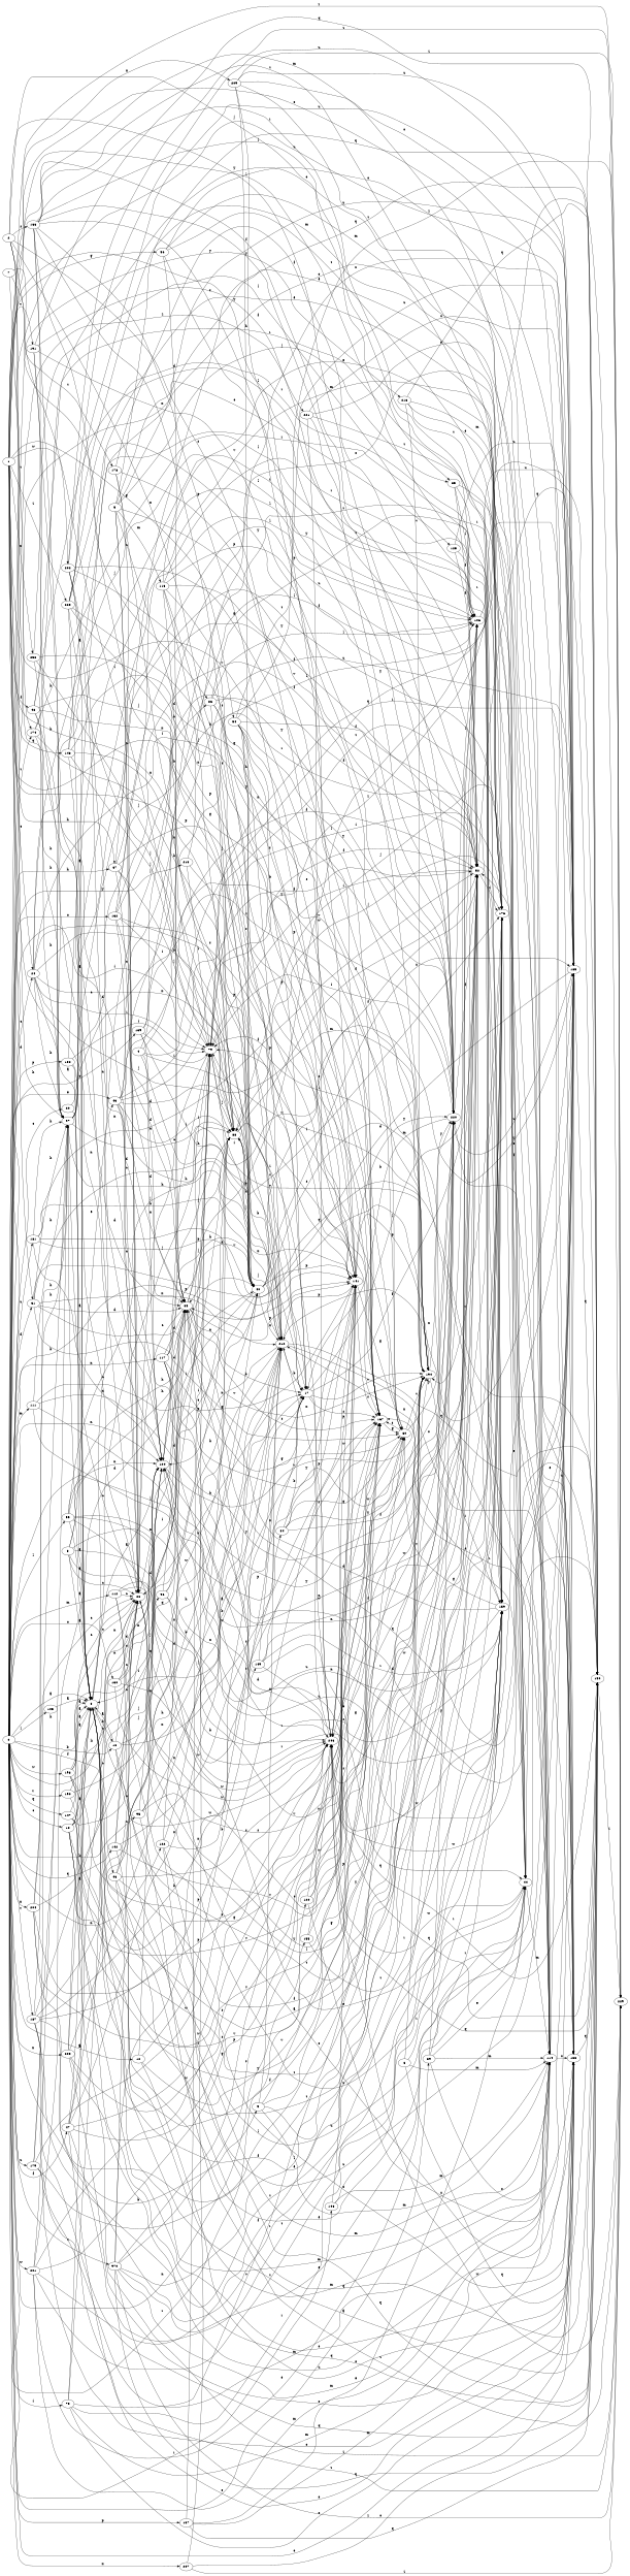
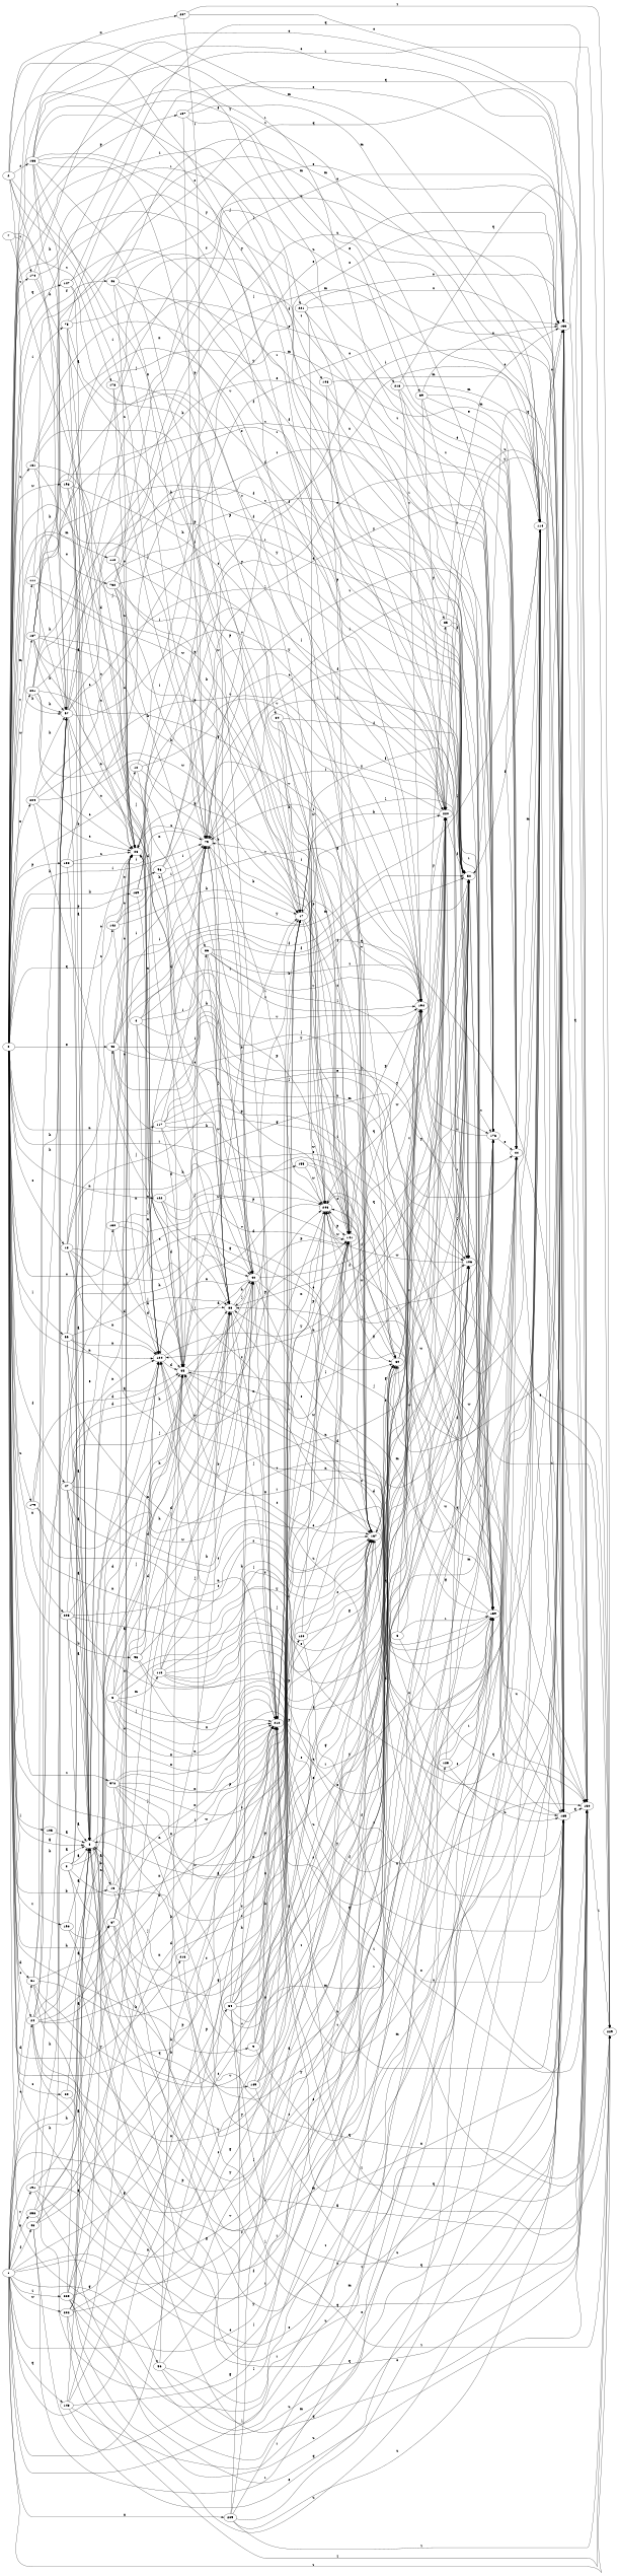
  strict digraph {
    rankdir=LR
    0
    8
    9
    12
    16
    18
    20
    24
    31
    39
    43
    46
    47
    67
    75
    79
    84
    95
    96
    99
    105
    111
    112
    117
    120
    122
    124
    125
    130
-   132
+   132 [label=732]
    133
    137
    138
    139
    141
    142
    147
    155
    n39 [label=108]
    n40 [label=970]
    174
    179
    181
    185
    187
    190
    198
    201
    204
    205
    207
    213
    218
    221
    203
    150
    114
    86
    88
    176
    60
    212
    220
    194
    17
    167
    26
    229
    35
    106
    97
    159
    44
    52
    n75 [label=40]
    1
    48
    54
    56
    148
    191
    202
    n83 [label=258]
    209
    225
    2
    85
    166
    3
    149
    4
    5
    113
    6
    7
    n96 [label=178]
    0 -> 8 [label=a]
    0 -> 9 [label=b]
    0 -> 12 [label=b]
    0 -> 16 [label=b]
    0 -> 18 [label=c]
    0 -> 20 [label=c]
    0 -> 24 [label=c]
    0 -> 31 [label=d]
    0 -> 39 [label=e]
    0 -> 43 [label=e]
    0 -> 46 [label=f]
    0 -> 47 [label=f]
    0 -> 67 [label=h]
    0 -> 75 [label=i]
    0 -> 79 [label=i]
    0 -> 84 [label=j]
    0 -> 95 [label=k]
    0 -> 96 [label=k]
    0 -> 99 [label=l]
    0 -> 105 [label=l]
    0 -> 111 [label=m]
    0 -> 112 [label=m]
    0 -> 117 [label=n]
    0 -> 120 [label=n]
    0 -> 122 [label=n]
    0 -> 124 [label=n]
    0 -> 125 [label=o]
    0 -> 130 [label=o]
    0 -> 132 [label=o]
    0 -> 133 [label=o]
    0 -> 137 [label=p]
    0 -> 138 [label=p]
    0 -> 139 [label=p]
    0 -> 141 [label=p]
    0 -> 142 [label=q]
    0 -> 147 [label=q]
    0 -> 155 [label=r]
    0 -> n39 [label=r]
    0 -> n40 [label=t]
    0 -> 174 [label=t]
    0 -> 179 [label=u]
    0 -> 181 [label=u]
    0 -> 185 [label=u]
    0 -> 187 [label=v]
    0 -> 190 [label=v]
    0 -> 198 [label=w]
    0 -> 201 [label=w]
    0 -> 204 [label=x]
    0 -> 205 [label=x]
    0 -> 207 [label=x]
    0 -> 213 [label=y]
    0 -> 218 [label=y]
    0 -> 221 [label=z]
    8 -> 16 [label=b]
    8 -> 185 [label=u]
    8 -> 203 [label=w]
    8 -> 150 [label=q]
    8 -> 114 [label=m]
    8 -> 86 [label=j]
    8 -> 88 [label=j]
    8 -> 176 [label=t]
    9 -> 114 [label=m]
    9 -> 176 [label=t]
    9 -> 60 [label=g]
    9 -> 212 [label=x]
    9 -> 220 [label=y]
    12 -> 124 [label=n]
    12 -> 133 [label=o]
    12 -> 194 [label=v]
    12 -> 17 [label=b]
    16 -> 8 [label=a]
    16 -> 185 [label=u]
    16 -> 176 [label=t]
    16 -> 212 [label=x]
    16 -> 167 [label=s]
    16 -> 26 [label=c]
    18 -> 8 [label=a]
    18 -> 79 [label=i]
    18 -> 124 [label=n]
    18 -> 133 [label=o]
    18 -> 60 [label=g]
    18 -> 194 [label=v]
    18 -> 229 [label=z]
    18 -> 35 [label=d]
    20 -> 8 [label=a]
    20 -> 106 [label=l]
    24 -> 8 [label=a]
    24 -> 79 [label=i]
    24 -> 88 [label=j]
    24 -> 212 [label=x]
    24 -> 220 [label=y]
    24 -> 17 [label=b]
    24 -> 167 [label=s]
    24 -> 106 [label=l]
    24 -> 97 [label=k]
    24 -> 159 [label=r]
    31 -> 150 [label=q]
    31 -> 176 [label=t]
    31 -> 60 [label=g]
    31 -> 212 [label=x]
    31 -> 194 [label=v]
    31 -> 35 [label=d]
    31 -> 97 [label=k]
    39 -> 133 [label=o]
    39 -> 114 [label=m]
    39 -> 220 [label=y]
    39 -> 159 [label=r]
    39 -> 44 [label=e]
    43 -> 185 [label=u]
    43 -> 203 [label=w]
    43 -> 114 [label=m]
    43 -> 220 [label=y]
    43 -> 194 [label=v]
    43 -> 26 [label=c]
    43 -> 229 [label=z]
    43 -> 106 [label=l]
    43 -> 52 [label=f]
    43 -> n75 [label=h]
    46 -> 114 [label=m]
    46 -> 176 [label=t]
    46 -> 167 [label=s]
    46 -> 26 [label=c]
    46 -> 52 [label=f]
    46 -> n75 [label=h]
    47 -> 8 [label=a]
    47 -> 133 [label=o]
    47 -> 203 [label=w]
    47 -> 176 [label=t]
    47 -> 212 [label=x]
    47 -> 167 [label=s]
    47 -> 26 [label=c]
    47 -> n75 [label=h]
    67 -> 150 [label=q]
    67 -> 88 [label=j]
    67 -> 167 [label=s]
    67 -> 26 [label=c]
    67 -> 35 [label=d]
    67 -> 52 [label=f]
    75 -> 8 [label=a]
    75 -> 133 [label=o]
    75 -> 114 [label=m]
    75 -> 194 [label=v]
    75 -> 26 [label=c]
    75 -> 159 [label=r]
    79 -> 88 [label=j]
    79 -> 176 [label=t]
    79 -> 17 [label=b]
    79 -> 26 [label=c]
    79 -> 52 [label=f]
    84 -> 141 [label=p]
    84 -> 60 [label=g]
    84 -> 220 [label=y]
    84 -> 17 [label=b]
    84 -> 52 [label=f]
    95 -> 124 [label=n]
    95 -> 212 [label=x]
    95 -> 17 [label=b]
    95 -> 167 [label=s]
    95 -> 229 [label=z]
    96 -> 79 [label=i]
    96 -> 194 [label=v]
    96 -> 35 [label=d]
    96 -> 44 [label=e]
    96 -> n75 [label=h]
    99 -> 8 [label=a]
    99 -> 124 [label=n]
    99 -> 133 [label=o]
    99 -> 185 [label=u]
    99 -> 88 [label=j]
    99 -> 159 [label=r]
    99 -> n75 [label=h]
    105 -> 8 [label=a]
    111 -> 141 [label=p]
    111 -> 185 [label=u]
    111 -> 203 [label=w]
    111 -> 220 [label=y]
    111 -> 97 [label=k]
    112 -> 133 [label=o]
    112 -> 185 [label=u]
    112 -> 203 [label=w]
    112 -> 17 [label=b]
    112 -> 26 [label=c]
    117 -> 79 [label=i]
    117 -> 150 [label=q]
    117 -> 88 [label=j]
    117 -> 60 [label=g]
    117 -> 220 [label=y]
    117 -> 35 [label=d]
    117 -> 44 [label=e]
    117 -> n75 [label=h]
    120 -> 185 [label=u]
    120 -> 203 [label=w]
    120 -> 60 [label=g]
    120 -> 167 [label=s]
    122 -> 141 [label=p]
    122 -> 150 [label=q]
    122 -> 114 [label=m]
    122 -> 88 [label=j]
    122 -> 35 [label=d]
    124 -> 8 [label=a]
    124 -> 88 [label=j]
    124 -> 220 [label=y]
    124 -> 194 [label=v]
    124 -> 35 [label=d]
    125 -> 185 [label=u]
    125 -> 159 [label=r]
    125 -> 52 [label=f]
    130 -> 79 [label=i]
    130 -> 203 [label=w]
    130 -> 167 [label=s]
    130 -> 26 [label=c]
    130 -> 35 [label=d]
    132 -> 79 [label=i]
    132 -> 141 [label=p]
    132 -> 114 [label=m]
    132 -> 220 [label=y]
    132 -> 26 [label=c]
    132 -> 35 [label=d]
    132 -> 52 [label=f]
    133 -> 150 [label=q]
    137 -> 79 [label=i]
    137 -> 150 [label=q]
    137 -> 114 [label=m]
    137 -> 44 [label=e]
    138 -> 8 [label=a]
    138 -> 79 [label=i]
    138 -> 133 [label=o]
    138 -> 26 [label=c]
    139 -> 79 [label=i]
    139 -> 124 [label=n]
    139 -> 133 [label=o]
    139 -> 185 [label=u]
    141 -> 8 [label=a]
    141 -> 203 [label=w]
    141 -> 60 [label=g]
    141 -> 220 [label=y]
    141 -> 167 [label=s]
    142 -> 124 [label=n]
    142 -> 194 [label=v]
    142 -> 17 [label=b]
    142 -> 26 [label=c]
    142 -> 44 [label=e]
    147 -> 8 [label=a]
    147 -> 150 [label=q]
    147 -> 220 [label=y]
    147 -> 17 [label=b]
    155 -> 203 [label=w]
    155 -> 167 [label=s]
    155 -> 159 [label=r]
    n39 -> 141 [label=p]
    n39 -> 114 [label=m]
    n39 -> 159 [label=r]
    n40 -> 141 [label=p]
    n40 -> 150 [label=q]
    n40 -> 114 [label=m]
    n40 -> 212 [label=x]
    n40 -> 167 [label=s]
    n40 -> 26 [label=c]
    n40 -> 229 [label=z]
    n40 -> 106 [label=l]
    n40 -> 44 [label=e]
    174 -> 133 [label=o]
    174 -> 17 [label=b]
    174 -> 106 [label=l]
    174 -> 97 [label=k]
    179 -> 133 [label=o]
    179 -> 203 [label=w]
-   179 -> 114 [label=m]
    179 -> 35 [label=d]
    179 -> 106 [label=l]
    179 -> 97 [label=k]
    181 -> 124 [label=n]
    181 -> 141 [label=p]
    181 -> 194 [label=v]
    181 -> 97 [label=k]
    181 -> 52 [label=f]
    181 -> n75 [label=h]
    185 -> 79 [label=i]
    185 -> 203 [label=w]
    185 -> 150 [label=q]
    185 -> 212 [label=x]
    185 -> 220 [label=y]
    185 -> 35 [label=d]
    185 -> 44 [label=e]
    187 -> 141 [label=p]
    187 -> 150 [label=q]
    187 -> 88 [label=j]
    187 -> 176 [label=t]
    187 -> 212 [label=x]
    187 -> 17 [label=b]
    187 -> 229 [label=z]
    187 -> 97 [label=k]
    187 -> 52 [label=f]
    190 -> 8 [label=a]
    190 -> 212 [label=x]
    190 -> 194 [label=v]
    198 -> 8 [label=a]
    198 -> 88 [label=j]
    198 -> 167 [label=s]
    198 -> 26 [label=c]
    198 -> 44 [label=e]
    198 -> 52 [label=f]
    201 -> 203 [label=w]
    201 -> 114 [label=m]
    201 -> 176 [label=t]
    201 -> 60 [label=g]
    201 -> 26 [label=c]
    201 -> 97 [label=k]
    201 -> 44 [label=e]
    201 -> 52 [label=f]
    204 -> 141 [label=p]
    204 -> 88 [label=j]
    204 -> 194 [label=v]
    204 -> 26 [label=c]
    204 -> 97 [label=k]
    204 -> 159 [label=r]
    205 -> 8 [label=a]
    205 -> 124 [label=n]
    205 -> 133 [label=o]
    205 -> 185 [label=u]
    205 -> 212 [label=x]
    205 -> 167 [label=s]
-   139 -> n75 [label=h]
+   205 -> n75 [label=h]
    207 -> 79 [label=i]
    207 -> 133 [label=o]
    207 -> 229 [label=z]
    213 -> 79 [label=i]
    213 -> 141 [label=p]
    213 -> 176 [label=t]
    218 -> 150 [label=q]
    218 -> 114 [label=m]
    218 -> 176 [label=t]
    218 -> 194 [label=v]
    218 -> 44 [label=e]
    221 -> 133 [label=o]
    221 -> 185 [label=u]
    221 -> 203 [label=w]
    221 -> 176 [label=t]
    221 -> 220 [label=y]
    203 -> 79 [label=i]
    203 -> 141 [label=p]
    203 -> 150 [label=q]
    203 -> 212 [label=x]
    203 -> 35 [label=d]
    150 -> 8 [label=a]
    150 -> 229 [label=z]
    150 -> 35 [label=d]
    114 -> 133 [label=o]
    114 -> 185 [label=u]
    114 -> 167 [label=s]
    114 -> 52 [label=f]
    86 -> 141 [label=p]
    86 -> 88 [label=j]
    86 -> 176 [label=t]
    86 -> 194 [label=v]
    86 -> 106 [label=l]
    86 -> 52 [label=f]
    88 -> 212 [label=x]
    88 -> 167 [label=s]
    88 -> 52 [label=f]
    88 -> n75 [label=h]
    176 -> 8 [label=a]
    176 -> 79 [label=i]
    176 -> 124 [label=n]
    176 -> 88 [label=j]
    176 -> 194 [label=v]
    176 -> 44 [label=e]
    60 -> 79 [label=i]
    60 -> 203 [label=w]
    60 -> 220 [label=y]
    60 -> 194 [label=v]
    60 -> 167 [label=s]
    212 -> 124 [label=n]
    212 -> 133 [label=o]
    212 -> 141 [label=p]
    212 -> 150 [label=q]
    212 -> 88 [label=j]
    212 -> 17 [label=b]
    220 -> 79 [label=i]
    220 -> 185 [label=u]
    220 -> 17 [label=b]
    220 -> 26 [label=c]
    220 -> 106 [label=l]
    220 -> 52 [label=f]
    194 -> 79 [label=i]
    194 -> 141 [label=p]
    194 -> 220 [label=y]
    194 -> 159 [label=r]
    17 -> 203 [label=w]
    17 -> 194 [label=v]
    17 -> 167 [label=s]
    17 -> 106 [label=l]
    17 -> 52 [label=f]
    167 -> 60 [label=g]
    26 -> 124 [label=n]
    26 -> 220 [label=y]
    26 -> 106 [label=l]
    229 -> 203 [label=w]
    35 -> 79 [label=i]
    35 -> 141 [label=p]
    35 -> 150 [label=q]
    35 -> 17 [label=b]
    35 -> 167 [label=s]
    35 -> 26 [label=c]
    35 -> 106 [label=l]
    106 -> 185 [label=u]
    106 -> 203 [label=w]
    97 -> 8 [label=a]
    97 -> 133 [label=o]
    97 -> 185 [label=u]
    97 -> 176 [label=t]
    97 -> 194 [label=v]
    97 -> 26 [label=c]
    97 -> 106 [label=l]
    97 -> 159 [label=r]
    97 -> n75 [label=h]
    159 -> 124 [label=n]
    159 -> 203 [label=w]
    159 -> 60 [label=g]
    159 -> 35 [label=d]
    44 -> 203 [label=w]
    44 -> 114 [label=m]
    44 -> 88 [label=j]
    44 -> 212 [label=x]
    52 -> 79 [label=i]
    52 -> 124 [label=n]
    52 -> 203 [label=w]
    52 -> 150 [label=q]
    52 -> 176 [label=t]
    52 -> 159 [label=r]
    n75 -> 79 [label=i]
    n75 -> 124 [label=n]
    n75 -> 141 [label=p]
    n75 -> 185 [label=u]
    n75 -> 114 [label=m]
    n75 -> 88 [label=j]
    n75 -> 212 [label=x]
    n75 -> 26 [label=c]
    n75 -> 35 [label=d]
    n75 -> 52 [label=f]
    1 -> 24 [label=c]
    1 -> 31 [label=d]
    1 -> 67 [label=h]
    1 -> 124 [label=n]
    1 -> 133 [label=o]
    1 -> 141 [label=p]
    1 -> 60 [label=g]
    1 -> 212 [label=x]
    1 -> 220 [label=y]
    1 -> 194 [label=v]
    1 -> 229 [label=z]
    1 -> 106 [label=l]
    1 -> 52 [label=f]
    1 -> 48 [label=f]
    1 -> 54 [label=g]
    1 -> 56 [label=g]
    1 -> 148 [label=q]
    1 -> 191 [label=v]
    1 -> 202 [label=w]
    1 -> n83 [label=x]
    1 -> 209 [label=x]
    1 -> 225 [label=z]
    48 -> 212 [label=x]
    48 -> 17 [label=b]
    48 -> 35 [label=d]
    48 -> 106 [label=l]
    48 -> 97 [label=k]
    48 -> 159 [label=r]
    54 -> 141 [label=p]
    54 -> 185 [label=u]
    54 -> 212 [label=x]
    54 -> 220 [label=y]
    54 -> 17 [label=b]
    54 -> 167 [label=s]
    54 -> 229 [label=z]
    54 -> 52 [label=f]
    54 -> n75 [label=h]
    56 -> 133 [label=o]
    56 -> 114 [label=m]
    56 -> 176 [label=t]
    56 -> 220 [label=y]
    56 -> 35 [label=d]
    148 -> 8 [label=a]
    148 -> 88 [label=j]
    148 -> 60 [label=g]
    148 -> 212 [label=x]
    148 -> 159 [label=r]
    148 -> 44 [label=e]
    191 -> 124 [label=n]
    191 -> 150 [label=q]
    191 -> 194 [label=v]
    191 -> 97 [label=k]
    191 -> 52 [label=f]
    202 -> 8 [label=a]
    202 -> 124 [label=n]
    202 -> 185 [label=u]
    202 -> 60 [label=g]
    202 -> 167 [label=s]
    202 -> 229 [label=z]
    202 -> 35 [label=d]
    n83 -> 88 [label=j]
    n83 -> 17 [label=b]
    n83 -> 106 [label=l]
    n83 -> 97 [label=k]
    209 -> 133 [label=o]
    209 -> 141 [label=p]
    209 -> 185 [label=u]
    209 -> 176 [label=t]
    209 -> 229 [label=z]
    209 -> n75 [label=h]
    225 -> 8 [label=a]
    225 -> 141 [label=p]
    225 -> 185 [label=u]
    225 -> 114 [label=m]
    225 -> 88 [label=j]
    225 -> 220 [label=y]
    225 -> 167 [label=s]
    225 -> 159 [label=r]
    2 -> 79 [label=i]
    2 -> 212 [label=x]
    2 -> 220 [label=y]
    2 -> 167 [label=s]
    2 -> 35 [label=d]
    2 -> 97 [label=k]
    2 -> 85 [label=j]
    2 -> 166 [label=s]
    85 -> 133 [label=o]
    85 -> 106 [label=l]
    85 -> 159 [label=r]
    85 -> 52 [label=f]
    166 -> 141 [label=p]
    166 -> 114 [label=m]
    166 -> 88 [label=j]
    166 -> 176 [label=t]
    166 -> 212 [label=x]
    166 -> 220 [label=y]
    166 -> 167 [label=s]
    166 -> 26 [label=c]
    166 -> 106 [label=l]
    166 -> 97 [label=k]
    166 -> 159 [label=r]
    3 -> 8 [label=a]
    3 -> 43 [label=e]
    3 -> 203 [label=w]
    3 -> 26 [label=c]
    3 -> 159 [label=r]
    3 -> n75 [label=h]
    3 -> 149 [label=q]
    149 -> 150 [label=q]
    149 -> 212 [label=x]
    149 -> 167 [label=s]
    149 -> 159 [label=r]
    149 -> 52 [label=f]
    4 -> 124 [label=n]
    4 -> 141 [label=p]
    4 -> 150 [label=q]
    4 -> 194 [label=v]
    4 -> 106 [label=l]
    4 -> 52 [label=f]
    5 -> 185 [label=u]
    5 -> 150 [label=q]
    5 -> 212 [label=x]
    5 -> 220 [label=y]
    5 -> 26 [label=c]
    5 -> 35 [label=d]
    5 -> 44 [label=e]
    5 -> 85 [label=j]
    5 -> 113 [label=m]
    113 -> 88 [label=j]
    113 -> 194 [label=v]
    113 -> 167 [label=s]
    113 -> 35 [label=d]
    113 -> 159 [label=r]
    113 -> 44 [label=e]
    113 -> 52 [label=f]
    113 -> n75 [label=h]
    6 -> 150 [label=q]
    6 -> 114 [label=m]
    6 -> 194 [label=v]
    6 -> 159 [label=r]
    7 -> 174 [label=t]
    7 -> 86 [label=j]
    7 -> n96 [label=t]
    n96 -> 79 [label=i]
    n96 -> 141 [label=p]
    n96 -> 26 [label=c]
    n96 -> 52 [label=f]
  }
